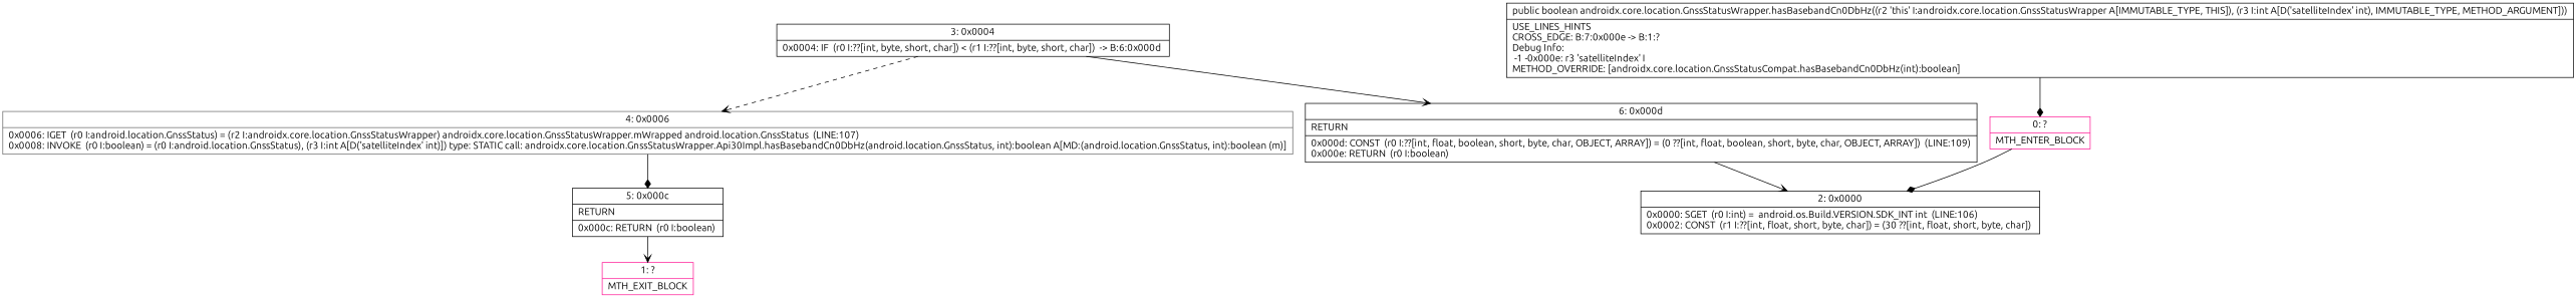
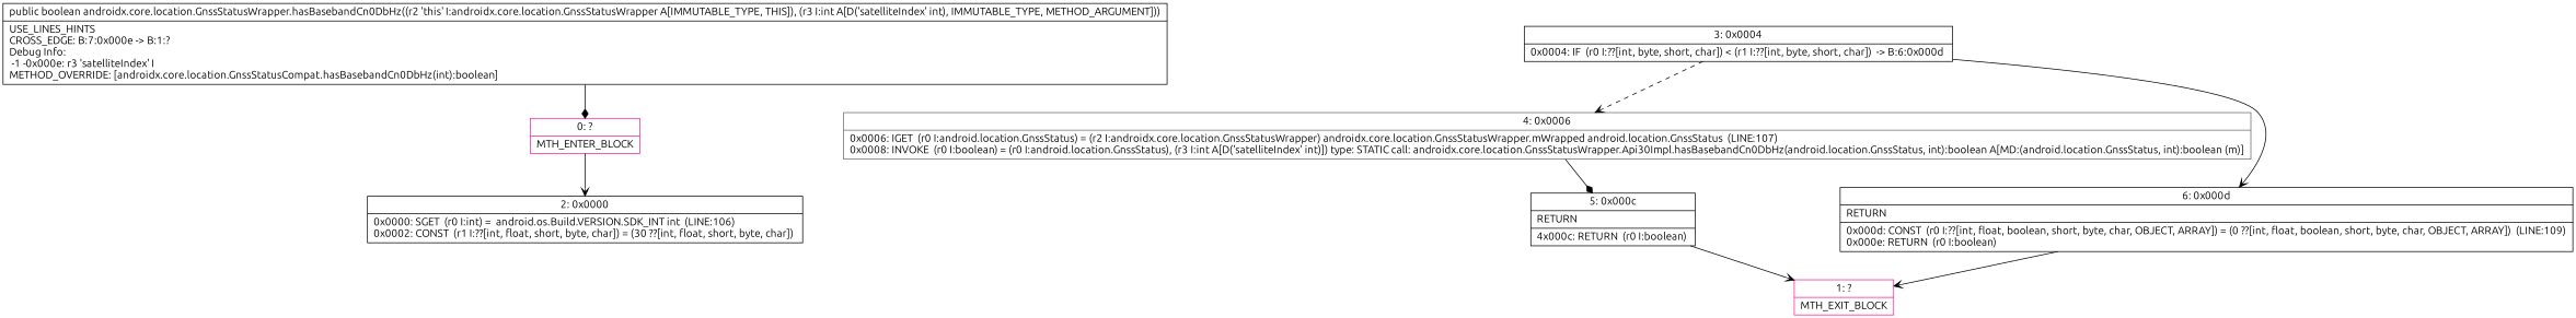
  digraph {
    fontname=Ubuntu
    node [color=black fontname=Ubuntu shape=record]
    edge [arrowhead=vee fontname=Ubuntu]
    n1 [color=deeppink label="{0\:\ ?|MTH_ENTER_BLOCK\l}"]
    n2 [label="{2\:\ 0x0000|0x0000: SGET  (r0 I:int) =  android.os.Build.VERSION.SDK_INT int  (LINE:106)\l0x0002: CONST  (r1 I:??[int, float, short, byte, char]) = (30 ??[int, float, short, byte, char]) \l}"]
    n3 [label="{3\:\ 0x0004|0x0004: IF  (r0 I:??[int, byte, short, char]) \< (r1 I:??[int, byte, short, char])  \-\> B:6:0x000d \l}"]
    n4 [color=gray40 label="{4\:\ 0x0006|0x0006: IGET  (r0 I:android.location.GnssStatus) = (r2 I:androidx.core.location.GnssStatusWrapper) androidx.core.location.GnssStatusWrapper.mWrapped android.location.GnssStatus  (LINE:107)\l0x0008: INVOKE  (r0 I:boolean) = (r0 I:android.location.GnssStatus), (r3 I:int A[D('satelliteIndex' int)]) type: STATIC call: androidx.core.location.GnssStatusWrapper.Api30Impl.hasBasebandCn0DbHz(android.location.GnssStatus, int):boolean A[MD:(android.location.GnssStatus, int):boolean (m)]\l}"]
    n5 [label="{6\:\ 0x000d|RETURN\l|0x000d: CONST  (r0 I:??[int, float, boolean, short, byte, char, OBJECT, ARRAY]) = (0 ??[int, float, boolean, short, byte, char, OBJECT, ARRAY])  (LINE:109)\l0x000e: RETURN  (r0 I:boolean) \l}"]
-   n6 [label="{5\:\ 0x000c|RETURN\l|0x000c: RETURN  (r0 I:boolean) \l}"]
+   n6 [label="{5\:\ 0x000c|RETURN\l|4x000c: RETURN  (r0 I:boolean) \l}"]
    n7 [color=deeppink label="{1\:\ ?|MTH_EXIT_BLOCK\l}"]
    n8 [label="{public boolean androidx.core.location.GnssStatusWrapper.hasBasebandCn0DbHz((r2 'this' I:androidx.core.location.GnssStatusWrapper A[IMMUTABLE_TYPE, THIS]), (r3 I:int A[D('satelliteIndex' int), IMMUTABLE_TYPE, METHOD_ARGUMENT]))  | USE_LINES_HINTS\lCROSS_EDGE: B:7:0x000e \-\> B:1:?\lDebug Info:\l  \-1 \-0x000e: r3 'satelliteIndex' I\lMETHOD_OVERRIDE: [androidx.core.location.GnssStatusCompat.hasBasebandCn0DbHz(int):boolean]\l}"]
-   n1 -> n2 [arrowhead=diamond]
+   n1 -> n2
    n3 -> n4 [style=dashed]
    n3 -> n5
    n4 -> n6 [arrowhead=diamond]
-   n5 -> n2
+   n5 -> n7
    n6 -> n7
    n8 -> n1 [arrowhead=diamond]
  }
